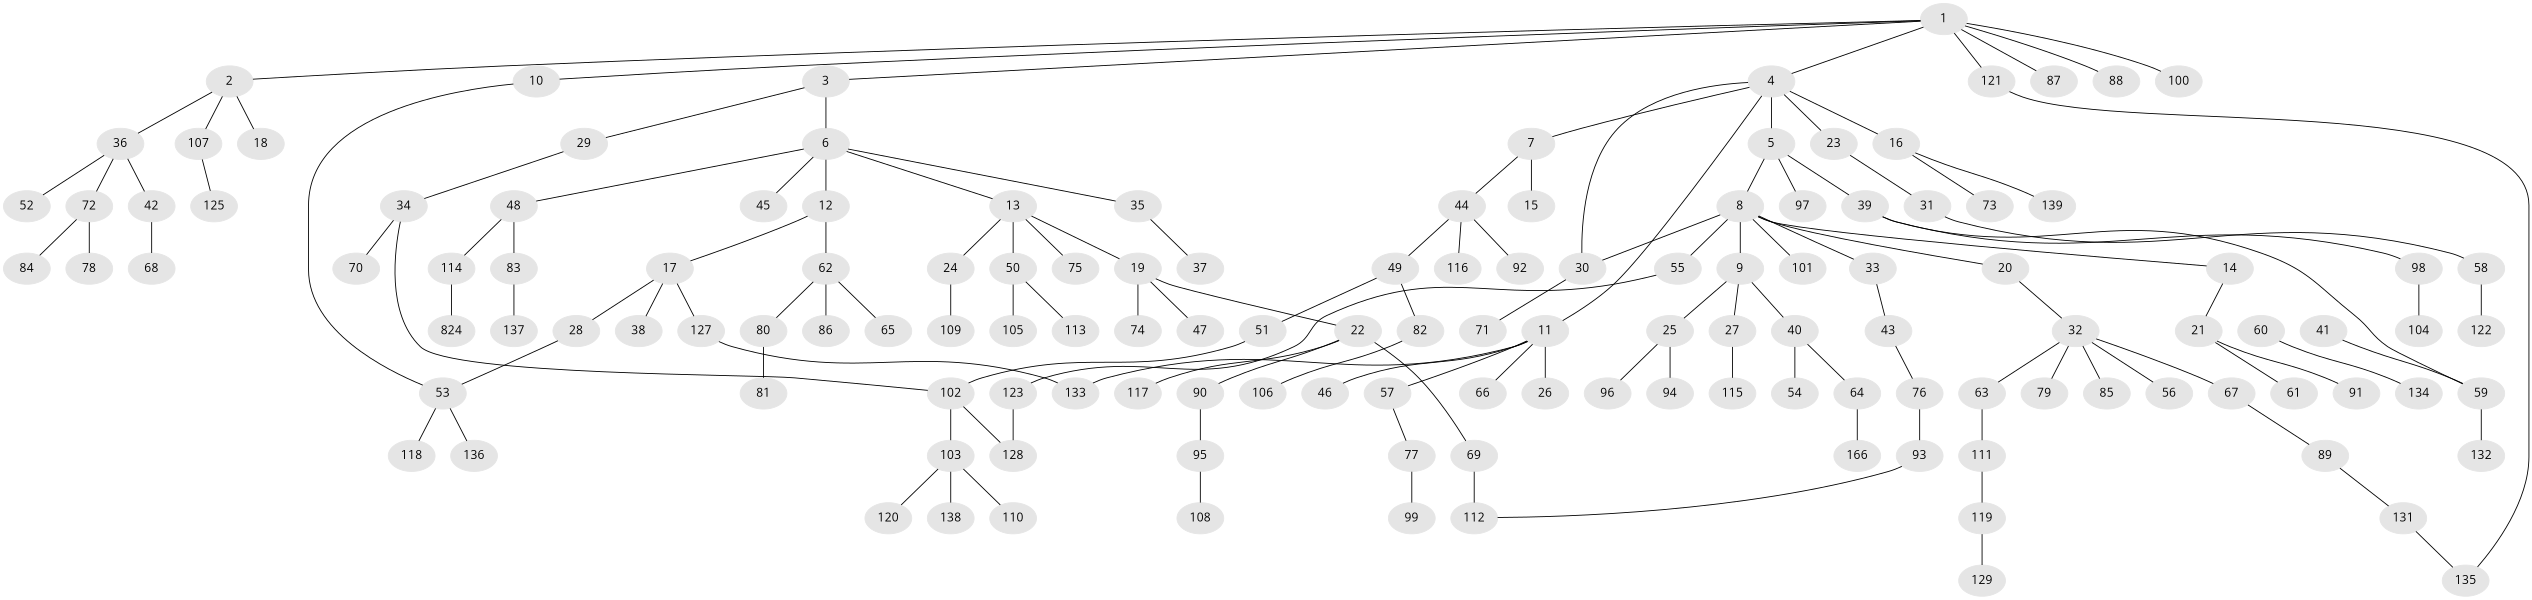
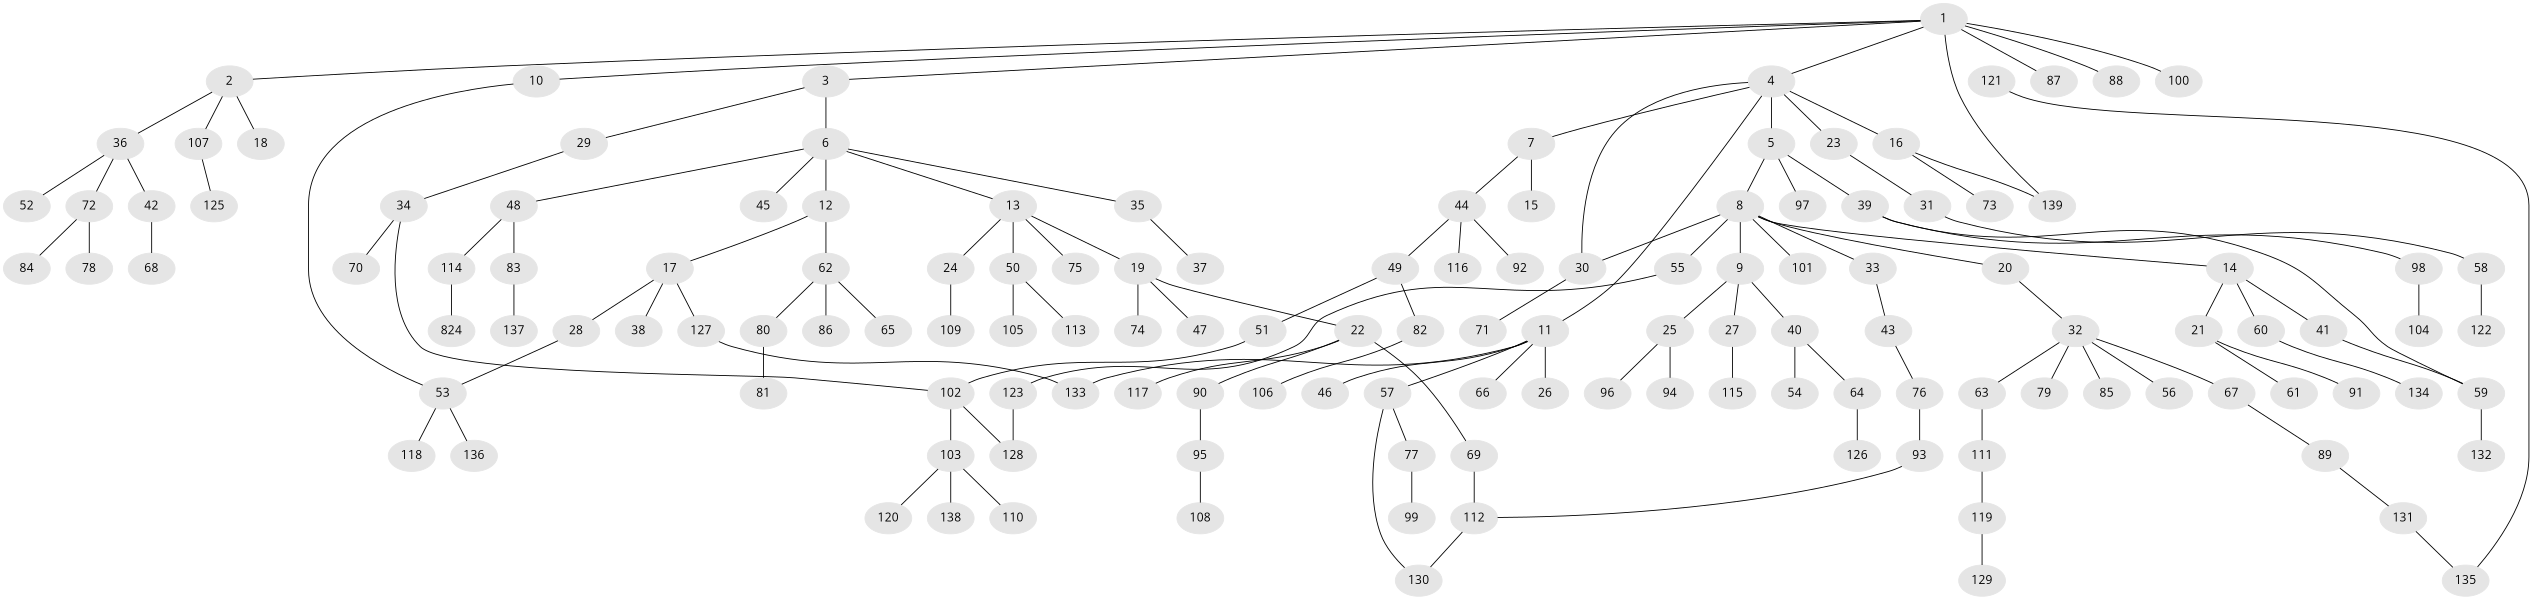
  graph {
    fontname="Open Sans"
    node [color=gray90 fontname="Open Sans" style=filled]
    edge [fontname="Open Sans"]
    1
    2
    3
    4
    10
    87
    88
    100
    121
    18
    36
    107
    6
    29
    5
    7
    11
    16
    23
    30
    53
    135
    42
    52
    72
    125
    12
    13
    35
    45
    48
    34
    8
    39
    97
    15
    44
    26
    46
    57
    66
    133
    73
    139
    31
    71
    9
    14
    20
    33
    55
    101
    59
    98
    17
    62
    19
    24
    50
    75
    37
    114
    83
    49
    92
    116
    25
    27
    40
    21
    41
    60
    32
    43
    76
    123
    94
    96
    115
    54
    64
    118
    136
    77
+   130
    28
    38
    127
    65
    80
    86
    22
    47
    74
    109
    105
    113
    61
    91
    134
    69
    90
    117
    56
    63
    67
    79
    85
    112
    95
    58
    n112 [label=824]
    70
    102
    122
    111
    89
    103
    128
    68
    78
    84
    132
    104
-   126 [label=166]
+   126
    93
    51
    82
    137
    106
    99
    81
    119
    131
    108
    110
    120
    138
    129
    1 -- 2
    1 -- 3
    1 -- 4
    1 -- 10
    1 -- 87
    1 -- 88
    1 -- 100
-   1 -- 121
+   1 -- 139
    2 -- 18
    2 -- 36
    2 -- 107
    3 -- 6
    3 -- 29
    4 -- 5
    4 -- 7
    4 -- 11
    4 -- 16
    4 -- 23
    4 -- 30
    10 -- 53
    121 -- 135
    36 -- 42
    36 -- 52
    36 -- 72
    107 -- 125
    6 -- 12
    6 -- 13
    6 -- 35
    6 -- 45
    6 -- 48
    29 -- 34
    5 -- 8
    5 -- 39
    5 -- 97
    7 -- 15
    7 -- 44
    11 -- 26
    11 -- 46
    11 -- 57
    11 -- 66
    11 -- 133
    16 -- 73
    16 -- 139
    23 -- 31
    30 -- 71
    53 -- 118
    53 -- 136
    42 -- 68
    72 -- 78
    72 -- 84
    12 -- 17
    12 -- 62
    13 -- 19
    13 -- 24
    13 -- 50
    13 -- 75
    35 -- 37
    48 -- 114
    48 -- 83
    34 -- 70
    34 -- 102
    8 -- 30
    8 -- 9
    8 -- 14
    8 -- 20
    8 -- 33
    8 -- 55
    8 -- 101
    39 -- 59
    39 -- 98
    44 -- 49
    44 -- 92
    44 -- 116
    57 -- 77
+   57 -- 130
    31 -- 58
    9 -- 25
    9 -- 27
    9 -- 40
    14 -- 21
+   14 -- 41
+   14 -- 60
    20 -- 32
    33 -- 43
    55 -- 123
    59 -- 132
    98 -- 104
    17 -- 28
    17 -- 38
    17 -- 127
    62 -- 65
    62 -- 80
    62 -- 86
    19 -- 22
    19 -- 47
    19 -- 74
    24 -- 109
    50 -- 105
    50 -- 113
    114 -- n112
    83 -- 137
    49 -- 51
    49 -- 82
    25 -- 94
    25 -- 96
    27 -- 115
    40 -- 54
    40 -- 64
    21 -- 61
    21 -- 91
    41 -- 59
    60 -- 134
    32 -- 56
    32 -- 63
    32 -- 67
    32 -- 79
    32 -- 85
    43 -- 76
    76 -- 93
    123 -- 128
    64 -- 126
    77 -- 99
    28 -- 53
    127 -- 133
    80 -- 81
    22 -- 69
    22 -- 90
    22 -- 117
    69 -- 112
    90 -- 95
    63 -- 111
    67 -- 89
+   112 -- 130
    95 -- 108
    58 -- 122
    102 -- 103
    102 -- 128
    111 -- 119
    89 -- 131
    103 -- 110
    103 -- 120
    103 -- 138
    93 -- 112
    51 -- 102
    82 -- 106
    119 -- 129
    131 -- 135
  }
